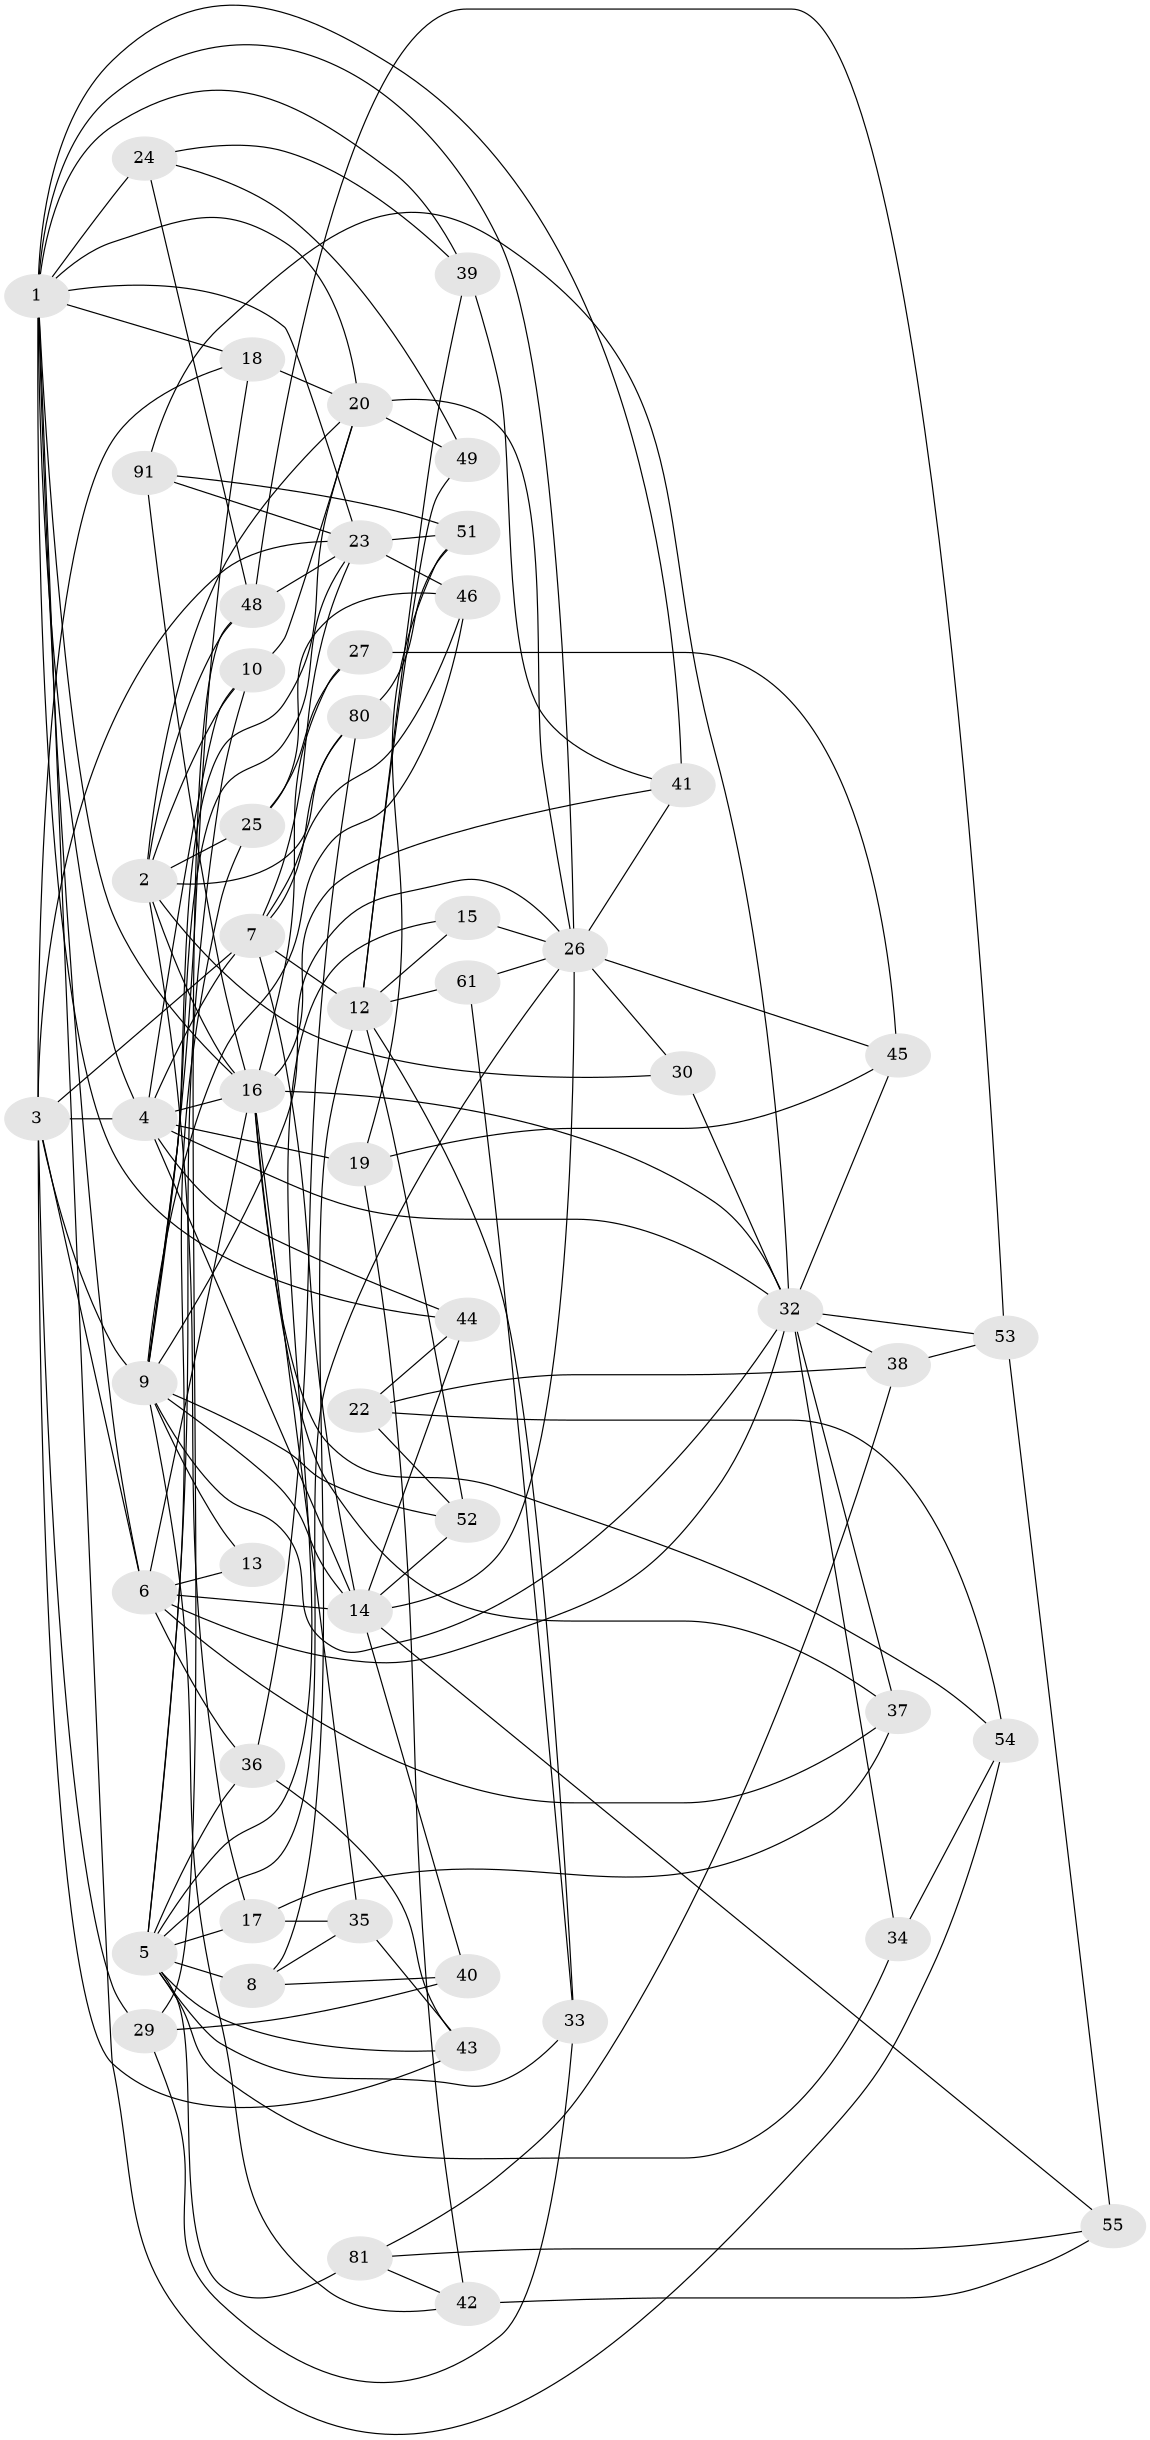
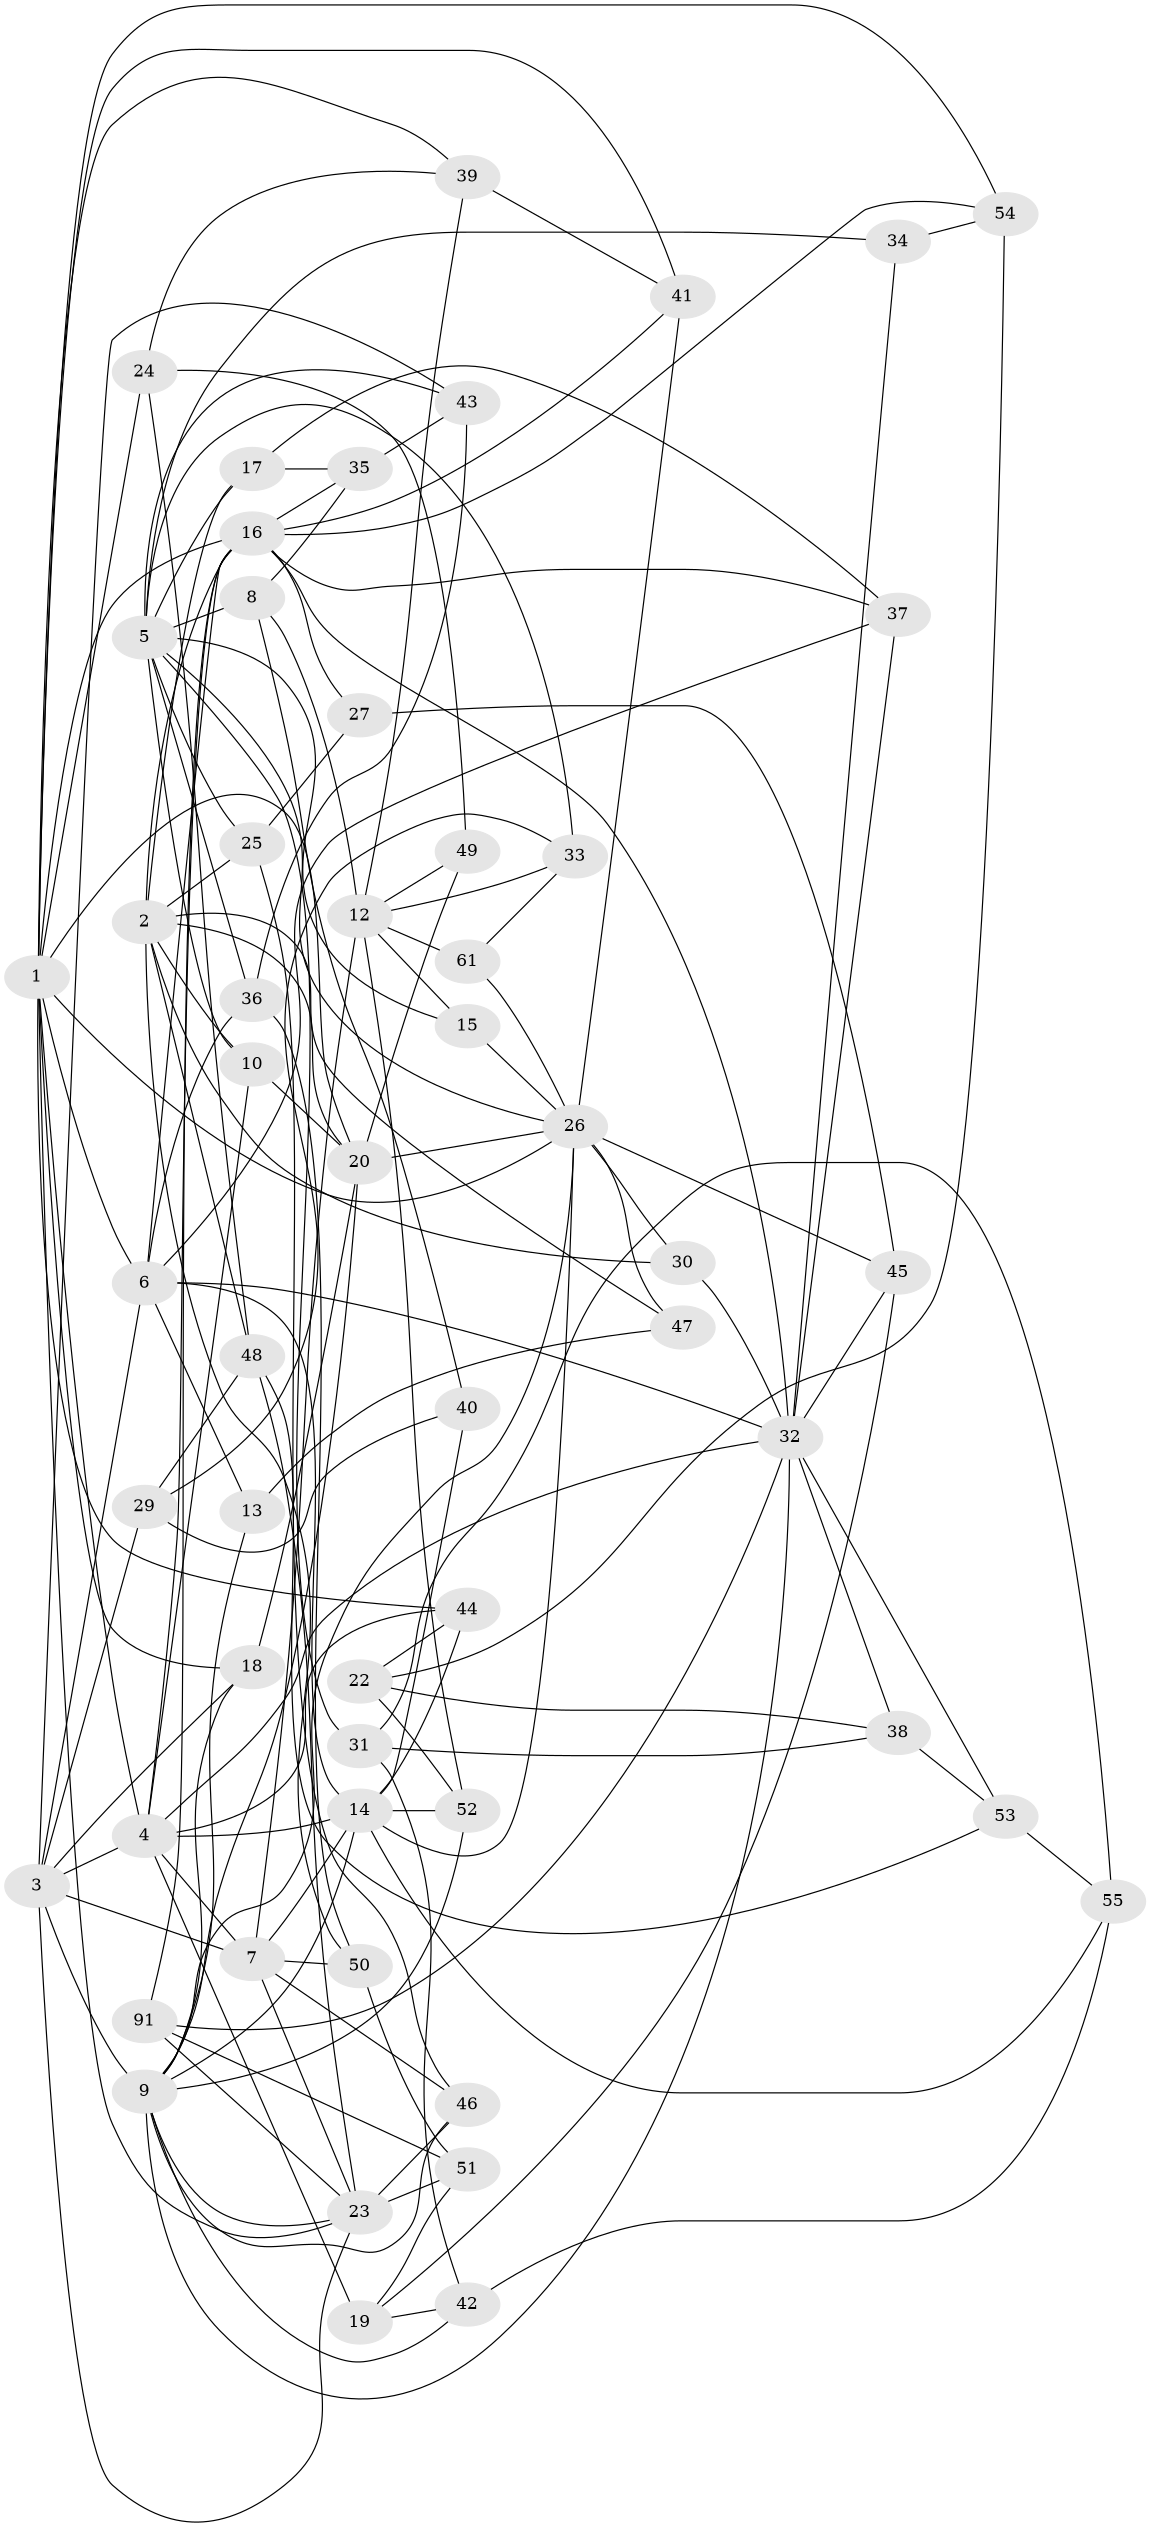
  graph {
    rankdir=LR
    node [color=gray90 style=filled]
    edge [weight=1.0]
    1
    4
    6
    16
    18
    20
    23
    24
    26
    39
    41
    44
    54
    10
    7
    14
    19
    32
    36
    13
    37
    35
    27
    49
    46
    51
    48
    30
+   47
    45
    2
    17
    25
-   50 [label=80]
+   50
    53
    3
    9
    29
    43
    12
    42
    52
    33
    40
    55
    34
    38
    5
    8
    15
-   31 [label=81]
+   31
    n52 [label=61]
    n53 [label=91]
    22
    1 -- 4
    1 -- 6
    1 -- 16
    1 -- 18
    1 -- 20
    1 -- 23
    1 -- 24
    1 -- 26
    1 -- 39
    1 -- 41
    1 -- 44
    1 -- 54
    4 -- 16
    4 -- 44
    4 -- 10
    4 -- 7
    4 -- 14
    4 -- 19
    4 -- 32
    6 -- 16
    6 -- 14 [weight=2.0]
    6 -- 32
    6 -- 36
    6 -- 13 [weight=2.0]
    6 -- 37
    16 -- 41
    16 -- 54
    16 -- 32
    16 -- 37
    16 -- 35
    16 -- 27
    18 -- 20
    20 -- 26
    20 -- 49
    23 -- 46
    23 -- 51
    24 -- 39
    24 -- 49
    24 -- 48
    26 -- 41
    26 -- 30
+   26 -- 47 [weight=2.0]
    26 -- 45
    39 -- 41
    10 -- 20
    7 -- 23 [weight=3.0]
    7 -- 14
    7 -- 46
    7 -- 50
    7 -- 12 [weight=2.0]
    14 -- 26
    14 -- 44
    14 -- 52
    14 -- 40
    14 -- 55
    19 -- 51
    19 -- 45
    19 -- 42
    32 -- 37
    32 -- 45
    32 -- 53
    32 -- 34
    32 -- 38
    36 -- 50
    36 -- 43
+   13 -- 47
    35 -- 43
    27 -- 45
    48 -- 23
    48 -- 53
    30 -- 32
    2 -- 16 [weight=2.0]
    2 -- 20
    2 -- 10
    2 -- 48
    2 -- 30
+   2 -- 47
    2 -- 17
    2 -- 25
    2 -- 50
    17 -- 37
    17 -- 35
    25 -- 27
    25 -- 46
    50 -- 51
    53 -- 55
    3 -- 4 [weight=2.0]
    3 -- 6
    3 -- 18
    3 -- 23 [weight=3.0]
    3 -- 7
    3 -- 9 [weight=2.0]
    3 -- 29
    3 -- 43
    9 -- 18
    9 -- 20
    9 -- 23
    9 -- 26
    9 -- 14
    9 -- 32
    9 -- 13
    9 -- 46
    9 -- 42
    9 -- 52
    29 -- 48
    29 -- 33
    29 -- 40
    12 -- 39
    12 -- 49
    12 -- 52
    12 -- 33
    12 -- 15
    12 -- n52 [weight=2.0]
    42 -- 55
    34 -- 54
    38 -- 53
    5 -- 26
    5 -- 10
    5 -- 36
    5 -- 17
    5 -- 25
    5 -- 43
    5 -- 33
    5 -- 34 [weight=2.0]
    5 -- 8
    5 -- 15
    5 -- 31
    8 -- 35
    8 -- 12
    8 -- 40
    15 -- 26
    31 -- 42
    31 -- 55
    31 -- 38
    n52 -- 26
    n52 -- 33
    n53 -- 16
    n53 -- 23
    n53 -- 32
    n53 -- 51
    22 -- 44
    22 -- 54
    22 -- 52
    22 -- 38
  }
